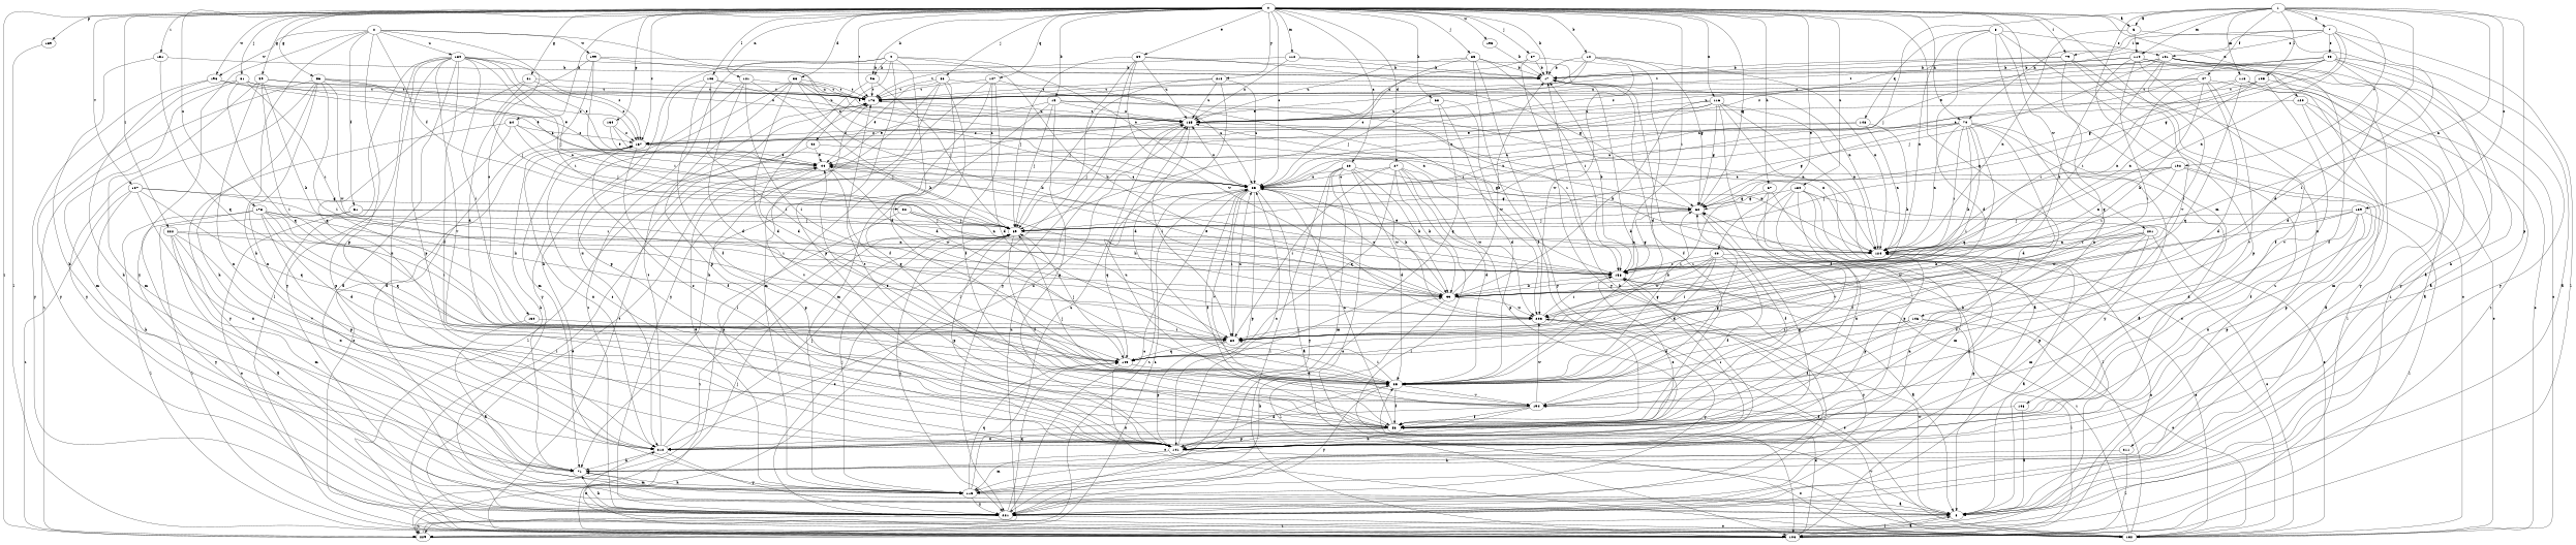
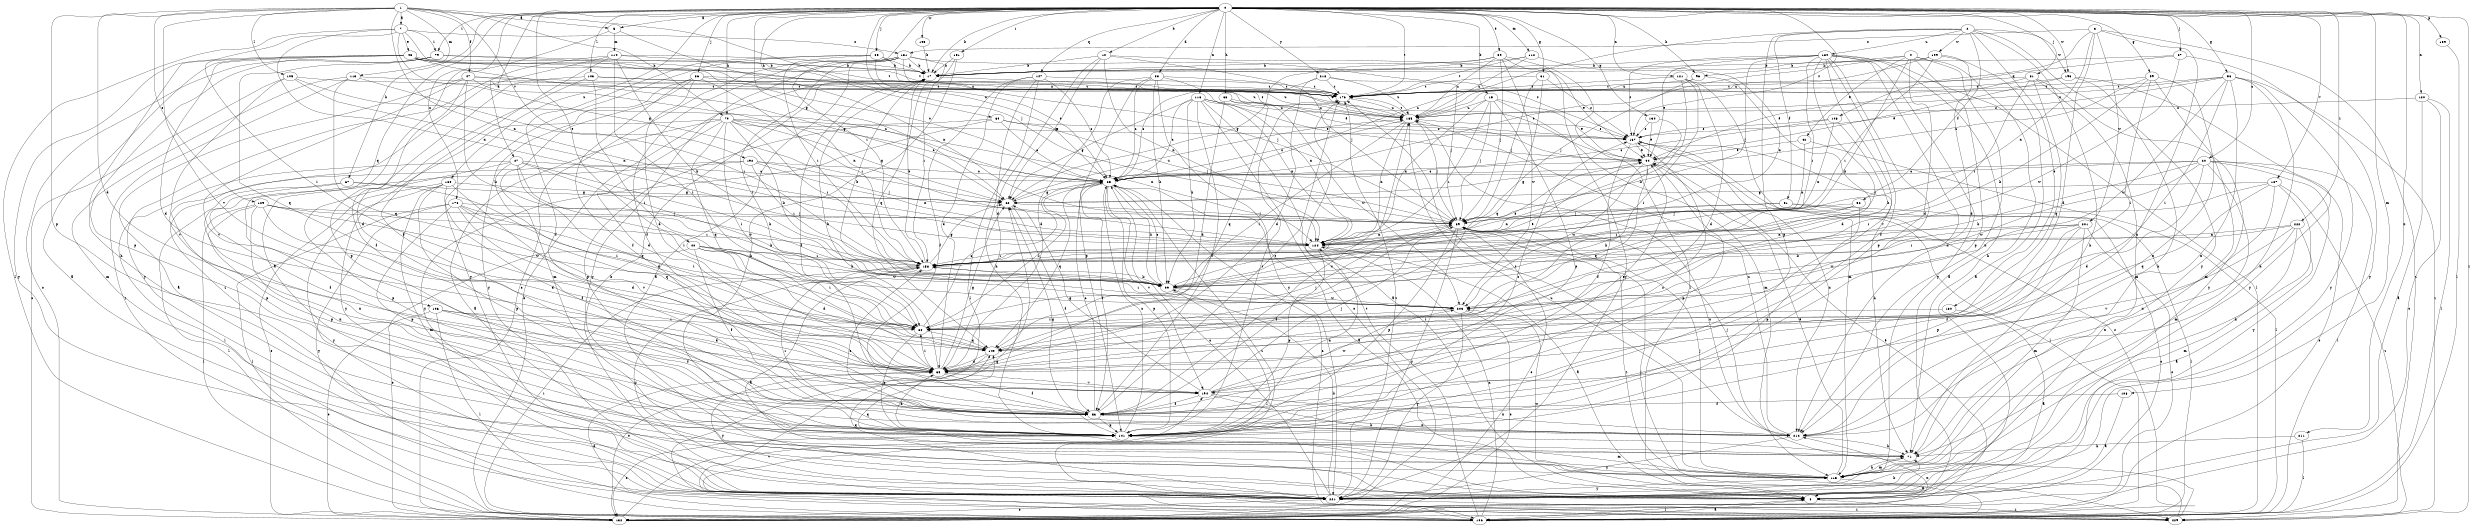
  strict digraph {
    0
    5
    10
    15
    17
    20
    25
    27
    33
    39
    40
    56
    59
    61
    62
    64
    67
    68
    70
    79
    81
    85
    86
    87
    96
    103
    108
    112
    116
    120
    121
    134
    139
    146
    147
    151
    158
    167
    176
    178
    180
    187
    195
    196
    211
    218
    222
    229
    114
    124
    8
    35
    89
    44
    141
    115
    185
    53
    221
    n60 [label=99]
    106
    203
    132
    194
    80
    149
    71
    212
    1
    7
    47
    105
    113
    129
    192
    131
    43
    2
    51
    52
    130
    184
    199
    3
    148
    201
    4
    42
    0 -> 5 [label=a]
    0 -> 10 [label=b]
    0 -> 15 [label=b]
    0 -> 17 [label=b]
    0 -> 20 [label=c]
    0 -> 25 [label=c]
    0 -> 27 [label=d]
    0 -> 33 [label=d]
    0 -> 39 [label=e]
    0 -> 40 [label=e]
    0 -> 56 [label=g]
    0 -> 59 [label=g]
    0 -> 61 [label=g]
    0 -> 62 [label=g]
    0 -> 64 [label=h]
    0 -> 67 [label=h]
    0 -> 68 [label=h]
    0 -> 70 [label=h]
    0 -> 79 [label=i]
    0 -> 81 [label=j]
    0 -> 85 [label=j]
    0 -> 86 [label=j]
    0 -> 87 [label=j]
    0 -> 96 [label=k]
    0 -> 103 [label=l]
    0 -> 108 [label=m]
    0 -> 112 [label=m]
    0 -> 116 [label=n]
    0 -> 120 [label=n]
    0 -> 121 [label=n]
    0 -> 134 [label=p]
    0 -> 139 [label=p]
    0 -> 146 [label=q]
    0 -> 147 [label=q]
    0 -> 151 [label=r]
    0 -> 158 [label=r]
    0 -> 167 [label=s]
    0 -> 176 [label=t]
    0 -> 178 [label=u]
    0 -> 180 [label=u]
    0 -> 187 [label=v]
    0 -> 195 [label=w]
    0 -> 196 [label=w]
    0 -> 211 [label=x]
    0 -> 218 [label=y]
    0 -> 222 [label=z]
    0 -> 229 [label=z]
    5 -> 114 [label=m]
    5 -> 124 [label=n]
    5 -> 8 [label=a]
    10 -> 17 [label=b]
    10 -> 62 [label=g]
    10 -> 124 [label=n]
    10 -> 35 [label=d]
    10 -> 89 [label=j]
    10 -> 44 [label=e]
    15 -> 158 [label=r]
    15 -> 124 [label=n]
    15 -> 89 [label=j]
    15 -> 44 [label=e]
    15 -> 141 [label=p]
    15 -> 115 [label=m]
    15 -> 185 [label=u]
    17 -> 176 [label=t]
    17 -> 53 [label=f]
    20 -> 25 [label=c]
    20 -> 62 [label=g]
    20 -> 35 [label=d]
    20 -> 115 [label=m]
    20 -> 221 [label=y]
    20 -> n60 [label=k]
    20 -> 106 [label=l]
    20 -> 203 [label=w]
    20 -> 132 [label=o]
    25 -> 62 [label=g]
    25 -> 229 [label=z]
    25 -> 8 [label=a]
    25 -> 141 [label=p]
    25 -> 185 [label=u]
    25 -> 53 [label=f]
    25 -> n60 [label=k]
    25 -> 194 [label=v]
    25 -> 80 [label=i]
    25 -> 149 [label=q]
    27 -> 25 [label=c]
    27 -> 35 [label=d]
    27 -> 141 [label=p]
    27 -> n60 [label=k]
    27 -> 106 [label=l]
    27 -> 203 [label=w]
    27 -> 80 [label=i]
    27 -> 149 [label=q]
    33 -> 25 [label=c]
    33 -> 176 [label=t]
    33 -> 124 [label=n]
    33 -> 35 [label=d]
    33 -> 141 [label=p]
    33 -> 221 [label=y]
    33 -> n60 [label=k]
    39 -> 17 [label=b]
    39 -> 62 [label=g]
    39 -> 89 [label=j]
    39 -> 185 [label=u]
    39 -> 221 [label=y]
    39 -> 106 [label=l]
    39 -> 203 [label=w]
    40 -> 158 [label=r]
    40 -> 35 [label=d]
    40 -> 53 [label=f]
    40 -> n60 [label=k]
    40 -> 203 [label=w]
    40 -> 132 [label=o]
    40 -> 80 [label=i]
    56 -> 167 [label=s]
    56 -> 176 [label=t]
    56 -> 229 [label=z]
    56 -> 185 [label=u]
    56 -> 221 [label=y]
    56 -> 203 [label=w]
    56 -> 80 [label=i]
    56 -> 71 [label=h]
    56 -> 212 [label=x]
    59 -> 25 [label=c]
    59 -> 176 [label=t]
    59 -> 115 [label=m]
    59 -> n60 [label=k]
    59 -> 80 [label=i]
    59 -> 212 [label=x]
    61 -> 167 [label=s]
    61 -> 176 [label=t]
    61 -> 89 [label=j]
    61 -> 149 [label=q]
    62 -> 89 [label=j]
    62 -> 185 [label=u]
    62 -> 53 [label=f]
    64 -> 25 [label=c]
    64 -> 167 [label=s]
    64 -> 89 [label=j]
    64 -> 141 [label=p]
    64 -> 221 [label=y]
    67 -> 62 [label=g]
    67 -> 106 [label=l]
    67 -> 80 [label=i]
    67 -> 212 [label=x]
    68 -> 35 [label=d]
    68 -> 185 [label=u]
    68 -> 203 [label=w]
    68 -> 149 [label=q]
    70 -> 25 [label=c]
    70 -> 62 [label=g]
    70 -> 158 [label=r]
    70 -> 167 [label=s]
    70 -> 124 [label=n]
    70 -> 8 [label=a]
    70 -> 35 [label=d]
    70 -> 221 [label=y]
    70 -> n60 [label=k]
    70 -> 80 [label=i]
    70 -> 149 [label=q]
    79 -> 17 [label=b]
    79 -> 176 [label=t]
    79 -> 141 [label=p]
    79 -> 132 [label=o]
    79 -> 149 [label=q]
    81 -> 158 [label=r]
    81 -> 176 [label=t]
    81 -> 44 [label=e]
    81 -> 115 [label=m]
    81 -> 221 [label=y]
    81 -> 149 [label=q]
    85 -> 17 [label=b]
    85 -> 25 [label=c]
    85 -> 158 [label=r]
    85 -> 185 [label=u]
    85 -> 53 [label=f]
    85 -> 221 [label=y]
    86 -> 158 [label=r]
    86 -> 176 [label=t]
    86 -> 35 [label=d]
    86 -> 44 [label=e]
    86 -> 115 [label=m]
    86 -> 53 [label=f]
    86 -> 221 [label=y]
    87 -> 17 [label=b]
    87 -> 185 [label=u]
    87 -> 221 [label=y]
    87 -> 203 [label=w]
    96 -> 176 [label=t]
    96 -> 35 [label=d]
    96 -> 89 [label=j]
    103 -> 176 [label=t]
    103 -> 141 [label=p]
    103 -> 185 [label=u]
    103 -> 53 [label=f]
    103 -> 80 [label=i]
    108 -> 8 [label=a]
    108 -> 53 [label=f]
    112 -> 17 [label=b]
    112 -> 176 [label=t]
    112 -> 124 [label=n]
    112 -> 185 [label=u]
    116 -> 25 [label=c]
    116 -> 62 [label=g]
    116 -> 124 [label=n]
    116 -> 8 [label=a]
    116 -> 44 [label=e]
    116 -> 185 [label=u]
    116 -> 53 [label=f]
    116 -> n60 [label=k]
    116 -> 132 [label=o]
    120 -> 8 [label=a]
    120 -> 185 [label=u]
    120 -> 106 [label=l]
    120 -> 132 [label=o]
    121 -> 176 [label=t]
    121 -> 35 [label=d]
    121 -> 115 [label=m]
    121 -> n60 [label=k]
    121 -> 80 [label=i]
    134 -> 167 [label=s]
    134 -> 89 [label=j]
    134 -> 44 [label=e]
    139 -> 106 [label=l]
    146 -> 35 [label=d]
    146 -> 53 [label=f]
    146 -> 106 [label=l]
    146 -> 132 [label=o]
    146 -> 80 [label=i]
    147 -> 25 [label=c]
    147 -> 176 [label=t]
    147 -> 35 [label=d]
    147 -> 53 [label=f]
    147 -> 106 [label=l]
    147 -> 71 [label=h]
    151 -> 17 [label=b]
    151 -> 149 [label=q]
    151 -> 71 [label=h]
    158 -> 17 [label=b]
    158 -> 62 [label=g]
    158 -> 8 [label=a]
    158 -> 44 [label=e]
    158 -> 221 [label=y]
    158 -> n60 [label=k]
    167 -> 44 [label=e]
    167 -> 53 [label=f]
    167 -> 71 [label=h]
    167 -> 212 [label=x]
    176 -> 185 [label=u]
    178 -> 35 [label=d]
    178 -> 89 [label=j]
    178 -> 141 [label=p]
    178 -> 221 [label=y]
    178 -> n60 [label=k]
    178 -> 106 [label=l]
    178 -> 80 [label=i]
    178 -> 149 [label=q]
    180 -> 62 [label=g]
    180 -> 141 [label=p]
    180 -> 115 [label=m]
    180 -> 53 [label=f]
    180 -> 221 [label=y]
    180 -> 132 [label=o]
    180 -> 194 [label=v]
    187 -> 62 [label=g]
    187 -> 158 [label=r]
    187 -> 229 [label=z]
    187 -> 149 [label=q]
    187 -> 71 [label=h]
    187 -> 212 [label=x]
    195 -> 17 [label=b]
    196 -> 176 [label=t]
    196 -> 44 [label=e]
    196 -> 221 [label=y]
    196 -> 71 [label=h]
    211 -> 106 [label=l]
    211 -> 71 [label=h]
    218 -> 25 [label=c]
    218 -> 176 [label=t]
    218 -> 35 [label=d]
    218 -> 89 [label=j]
    218 -> 185 [label=u]
    222 -> 158 [label=r]
    222 -> 124 [label=n]
    222 -> 8 [label=a]
    222 -> 115 [label=m]
    222 -> 194 [label=v]
    222 -> 212 [label=x]
    229 -> 25 [label=c]
    229 -> 89 [label=j]
    229 -> 185 [label=u]
    114 -> 17 [label=b]
    114 -> 176 [label=t]
    114 -> 229 [label=z]
    114 -> 53 [label=f]
    114 -> 221 [label=y]
    114 -> n60 [label=k]
    114 -> 80 [label=i]
    124 -> 158 [label=r]
    124 -> 8 [label=a]
    124 -> 141 [label=p]
    8 -> 229 [label=z]
    8 -> 106 [label=l]
    8 -> 203 [label=w]
    35 -> 17 [label=b]
    35 -> 62 [label=g]
    35 -> 53 [label=f]
    35 -> 221 [label=y]
    35 -> 194 [label=v]
    35 -> 80 [label=i]
    89 -> 229 [label=z]
    89 -> 124 [label=n]
    89 -> 141 [label=p]
    89 -> 53 [label=f]
    89 -> 221 [label=y]
    89 -> 132 [label=o]
    44 -> 25 [label=c]
    44 -> 141 [label=p]
    44 -> 106 [label=l]
    44 -> 203 [label=w]
    44 -> 149 [label=q]
    141 -> 25 [label=c]
    141 -> 62 [label=g]
    141 -> 158 [label=r]
    141 -> 167 [label=s]
    141 -> 176 [label=t]
    141 -> 124 [label=n]
    141 -> 35 [label=d]
    141 -> 115 [label=m]
    141 -> 132 [label=o]
    115 -> 17 [label=b]
    115 -> 8 [label=a]
    115 -> 89 [label=j]
    115 -> 44 [label=e]
    115 -> 185 [label=u]
    115 -> 221 [label=y]
    115 -> 149 [label=q]
    115 -> 71 [label=h]
    185 -> 167 [label=s]
    185 -> 176 [label=t]
    185 -> 124 [label=n]
    185 -> 89 [label=j]
    185 -> 80 [label=i]
    53 -> 25 [label=c]
    53 -> 167 [label=s]
    53 -> 176 [label=t]
    53 -> 141 [label=p]
    53 -> 185 [label=u]
    53 -> 212 [label=x]
    221 -> 25 [label=c]
    221 -> 176 [label=t]
    221 -> 229 [label=z]
    221 -> n60 [label=k]
    221 -> 132 [label=o]
    221 -> 149 [label=q]
    221 -> 71 [label=h]
    n60 -> 17 [label=b]
    n60 -> 25 [label=c]
    n60 -> 44 [label=e]
    n60 -> 106 [label=l]
    n60 -> 203 [label=w]
    106 -> 62 [label=g]
    106 -> 167 [label=s]
    106 -> 176 [label=t]
    106 -> 124 [label=n]
    106 -> 8 [label=a]
    106 -> 35 [label=d]
    203 -> 158 [label=r]
    203 -> 221 [label=y]
    203 -> 132 [label=o]
    203 -> 80 [label=i]
    132 -> 17 [label=b]
    132 -> 158 [label=r]
    132 -> 44 [label=e]
    132 -> 194 [label=v]
    132 -> 212 [label=x]
    194 -> 62 [label=g]
    194 -> 89 [label=j]
    194 -> 44 [label=e]
    194 -> 53 [label=f]
    194 -> 203 [label=w]
    194 -> 71 [label=h]
    194 -> 212 [label=x]
    80 -> 25 [label=c]
    80 -> 141 [label=p]
    80 -> 149 [label=q]
    149 -> 35 [label=d]
    149 -> 89 [label=j]
    149 -> 132 [label=o]
    71 -> 115 [label=m]
    212 -> 158 [label=o]
    212 -> 176 [label=t]
    212 -> 89 [label=j]
    212 -> 185 [label=u]
    212 -> 221 [label=y]
    212 -> 71 [label=h]
    1 -> 5 [label=a]
    1 -> 70 [label=h]
-   1 -> 114 [label=m]
    1 -> 124 [label=n]
    1 -> 35 [label=d]
    1 -> 89 [label=j]
    1 -> 141 [label=p]
    1 -> 194 [label=v]
    1 -> 7 [label=a]
    1 -> 47 [label=f]
    1 -> 105 [label=l]
    1 -> 113 [label=m]
    1 -> 129 [label=o]
    1 -> 192 [label=v]
    7 -> 62 [label=g]
    7 -> 79 [label=i]
    7 -> 124 [label=n]
    7 -> 44 [label=e]
    7 -> 106 [label=l]
    7 -> 80 [label=i]
    7 -> 131 [label=o]
    7 -> 43 [label=e]
    47 -> 176 [label=t]
    47 -> 124 [label=n]
    47 -> 8 [label=a]
    47 -> 35 [label=d]
    47 -> 185 [label=u]
    47 -> n60 [label=k]
    47 -> 194 [label=v]
    105 -> 25 [label=c]
    105 -> 176 [label=t]
    105 -> 124 [label=n]
    105 -> 132 [label=o]
    105 -> 194 [label=v]
    113 -> 158 [label=r]
    113 -> 176 [label=t]
    113 -> 229 [label=z]
    113 -> 115 [label=m]
    113 -> 149 [label=q]
    129 -> 158 [label=r]
    129 -> 35 [label=d]
    129 -> 89 [label=j]
    129 -> 141 [label=p]
    129 -> 106 [label=l]
    129 -> 203 [label=w]
    129 -> 212 [label=x]
    192 -> 25 [label=c]
    192 -> 158 [label=r]
    192 -> 124 [label=n]
    192 -> 89 [label=j]
    192 -> 141 [label=p]
    192 -> 53 [label=f]
    131 -> 17 [label=b]
    131 -> 158 [label=r]
    131 -> 167 [label=s]
    131 -> 8 [label=a]
    131 -> 89 [label=j]
    131 -> 53 [label=f]
    131 -> 221 [label=y]
    131 -> 132 [label=o]
    131 -> 80 [label=i]
    43 -> 17 [label=b]
    43 -> 25 [label=c]
    43 -> 62 [label=g]
    43 -> 167 [label=s]
    43 -> 8 [label=a]
    43 -> 35 [label=d]
    43 -> 185 [label=u]
    43 -> 221 [label=y]
    43 -> 71 [label=h]
    2 -> 25 [label=c]
    2 -> 196 [label=w]
    2 -> 141 [label=p]
    2 -> 221 [label=y]
    2 -> 71 [label=h]
    2 -> 51 [label=f]
    2 -> 52 [label=f]
    2 -> 130 [label=o]
    2 -> 184 [label=u]
    2 -> 199 [label=w]
    51 -> 124 [label=n]
    51 -> 89 [label=j]
    51 -> 106 [label=l]
    51 -> 132 [label=o]
    52 -> 158 [label=r]
    52 -> 89 [label=j]
    52 -> 141 [label=p]
    52 -> n60 [label=k]
    130 -> 8 [label=a]
    130 -> 80 [label=i]
    184 -> 17 [label=b]
    184 -> 158 [label=r]
    184 -> 167 [label=s]
    184 -> 8 [label=a]
    184 -> 89 [label=j]
    184 -> 44 [label=e]
    184 -> 141 [label=p]
    184 -> 53 [label=f]
    184 -> 221 [label=y]
    184 -> 106 [label=l]
    184 -> 194 [label=v]
    184 -> 80 [label=i]
    184 -> 212 [label=x]
    199 -> 17 [label=b]
    199 -> 158 [label=r]
    199 -> 8 [label=a]
    199 -> 35 [label=d]
    199 -> 185 [label=u]
    3 -> 229 [label=z]
    3 -> 124 [label=n]
    3 -> 35 [label=d]
    3 -> 212 [label=x]
    3 -> 131 [label=o]
    3 -> 148 [label=q]
    3 -> 201 [label=w]
    148 -> 25 [label=c]
    148 -> 167 [label=s]
    148 -> 124 [label=n]
    148 -> n60 [label=k]
    201 -> 124 [label=n]
    201 -> 141 [label=p]
    201 -> 115 [label=m]
    201 -> 53 [label=f]
    201 -> n60 [label=k]
    201 -> 203 [label=w]
    201 -> 132 [label=o]
    4 -> 25 [label=c]
    4 -> 96 [label=k]
    4 -> 35 [label=d]
    4 -> 141 [label=p]
    4 -> n60 [label=k]
    4 -> 71 [label=h]
    4 -> 212 [label=x]
    4 -> 42 [label=e]
    42 -> 124 [label=n]
    42 -> 44 [label=e]
    42 -> 106 [label=l]
  }
